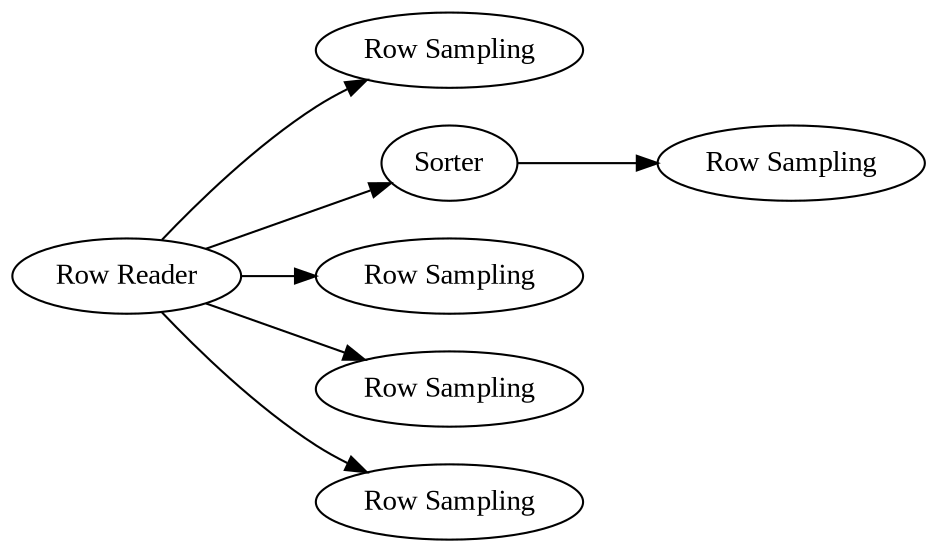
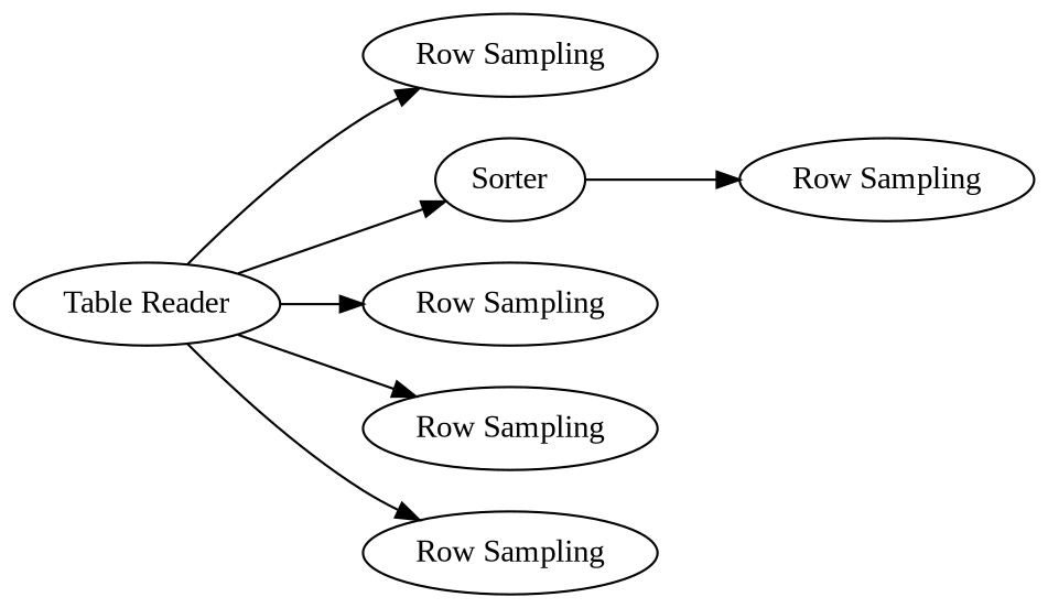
  digraph {
    rankdir=LR
    fontname="Liberation Serif"
    node [fontname="Liberation Serif"]
    edge [fontname="Liberation Serif"]
-   n1 [label="Row Reader"]
+   n1 [label="Table Reader"]
    n2 [label="Row Sampling"]
    n3 [label=Sorter]
    n4 [label="Row Sampling"]
    n5 [label="Row Sampling"]
    n6 [label="Row Sampling"]
    n7 [label="Row Sampling"]
    n1 -> n2
    n1 -> n3
    n1 -> n4
    n1 -> n5
    n1 -> n6
    n3 -> n7
  }
